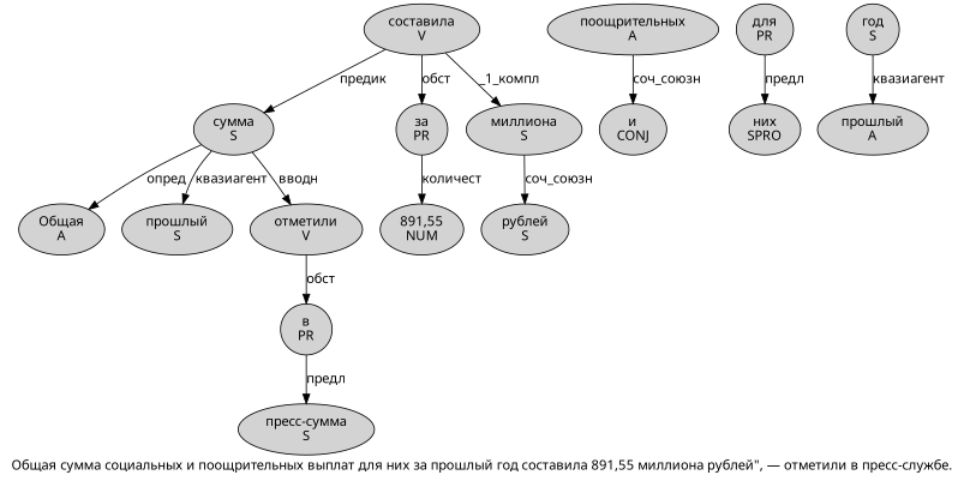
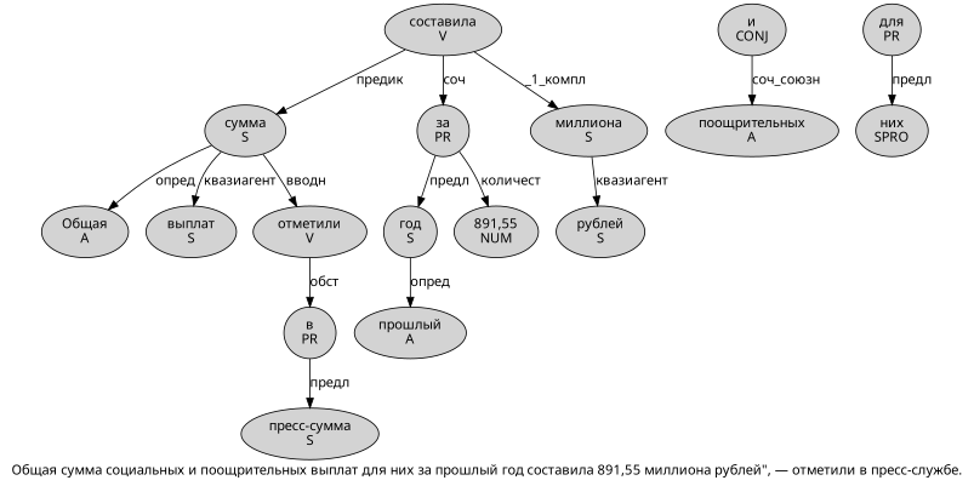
  digraph {
    fontname="Noto Sans"
    label="Общая сумма социальных и поощрительных выплат для них за прошлый год составила 891,55 миллиона рублей\", — отметили в пресс-службе."
    node [fillcolor=lightgray fontname="Noto Sans" penwidth=1 shape=ellipse style=filled]
    edge [fontname="Noto Sans"]
    n1 [label="Общая\nA"]
    n2 [label="сумма\nS"]
-   n3 [label="прошлый\nS"]
+   n3 [label="выплат\nS"]
    n4 [label="отметили\nV"]
    n5 [label="и\nCONJ"]
    n6 [label="поощрительных\nA"]
    n7 [label="для\nPR"]
    n8 [label="них\nSPRO"]
    n9 [label="за\nPR"]
    n10 [label="год\nS"]
    n11 [label="891,55\nNUM"]
    n12 [label="прошлый\nA"]
    n13 [label="составила\nV"]
    n14 [label="миллиона\nS"]
    n15 [label="рублей\nS"]
    n16 [label="в\nPR"]
    n17 [label="пресс-сумма\nS"]
    n2 -> n1 [label="опред"]
    n2 -> n3 [label="квазиагент"]
    n2 -> n4 [label="вводн"]
    n4 -> n16 [label="обст"]
-   n6 -> n5 [label="соч_союзн"]
+   n5 -> n6 [label="соч_союзн"]
    n7 -> n8 [label="предл"]
+   n9 -> n10 [label="предл"]
    n9 -> n11 [label="количест"]
-   n10 -> n12 [label="квазиагент"]
+   n10 -> n12 [label="опред"]
    n13 -> n2 [label="предик"]
-   n13 -> n9 [label="обст"]
+   n13 -> n9 [label="соч"]
    n13 -> n14 [label="_1_компл"]
-   n14 -> n15 [label="соч_союзн"]
+   n14 -> n15 [label="квазиагент"]
    n16 -> n17 [label="предл"]
  }
